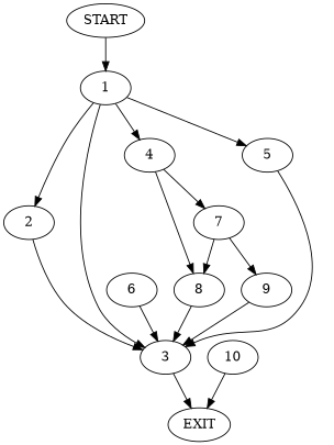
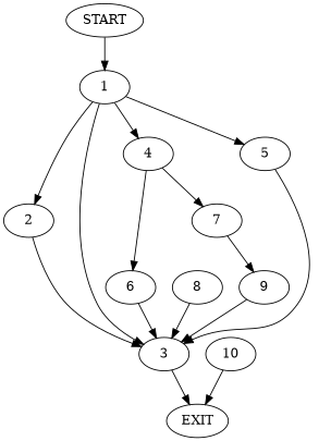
  digraph {
    n1 [label=START]
    1
    2
    3
    4
    5
    n7 [label=EXIT]
    10
    6
    7
    8
    9
    n1 -> 1
    1 -> 2
    1 -> 3
    1 -> 4
    1 -> 5
    2 -> 3
    3 -> n7
-   4 -> 8
+   4 -> 6
    4 -> 7
    5 -> 3
    10 -> n7
    6 -> 3
-   7 -> 8
    7 -> 9
    8 -> 3
    9 -> 3
  }
